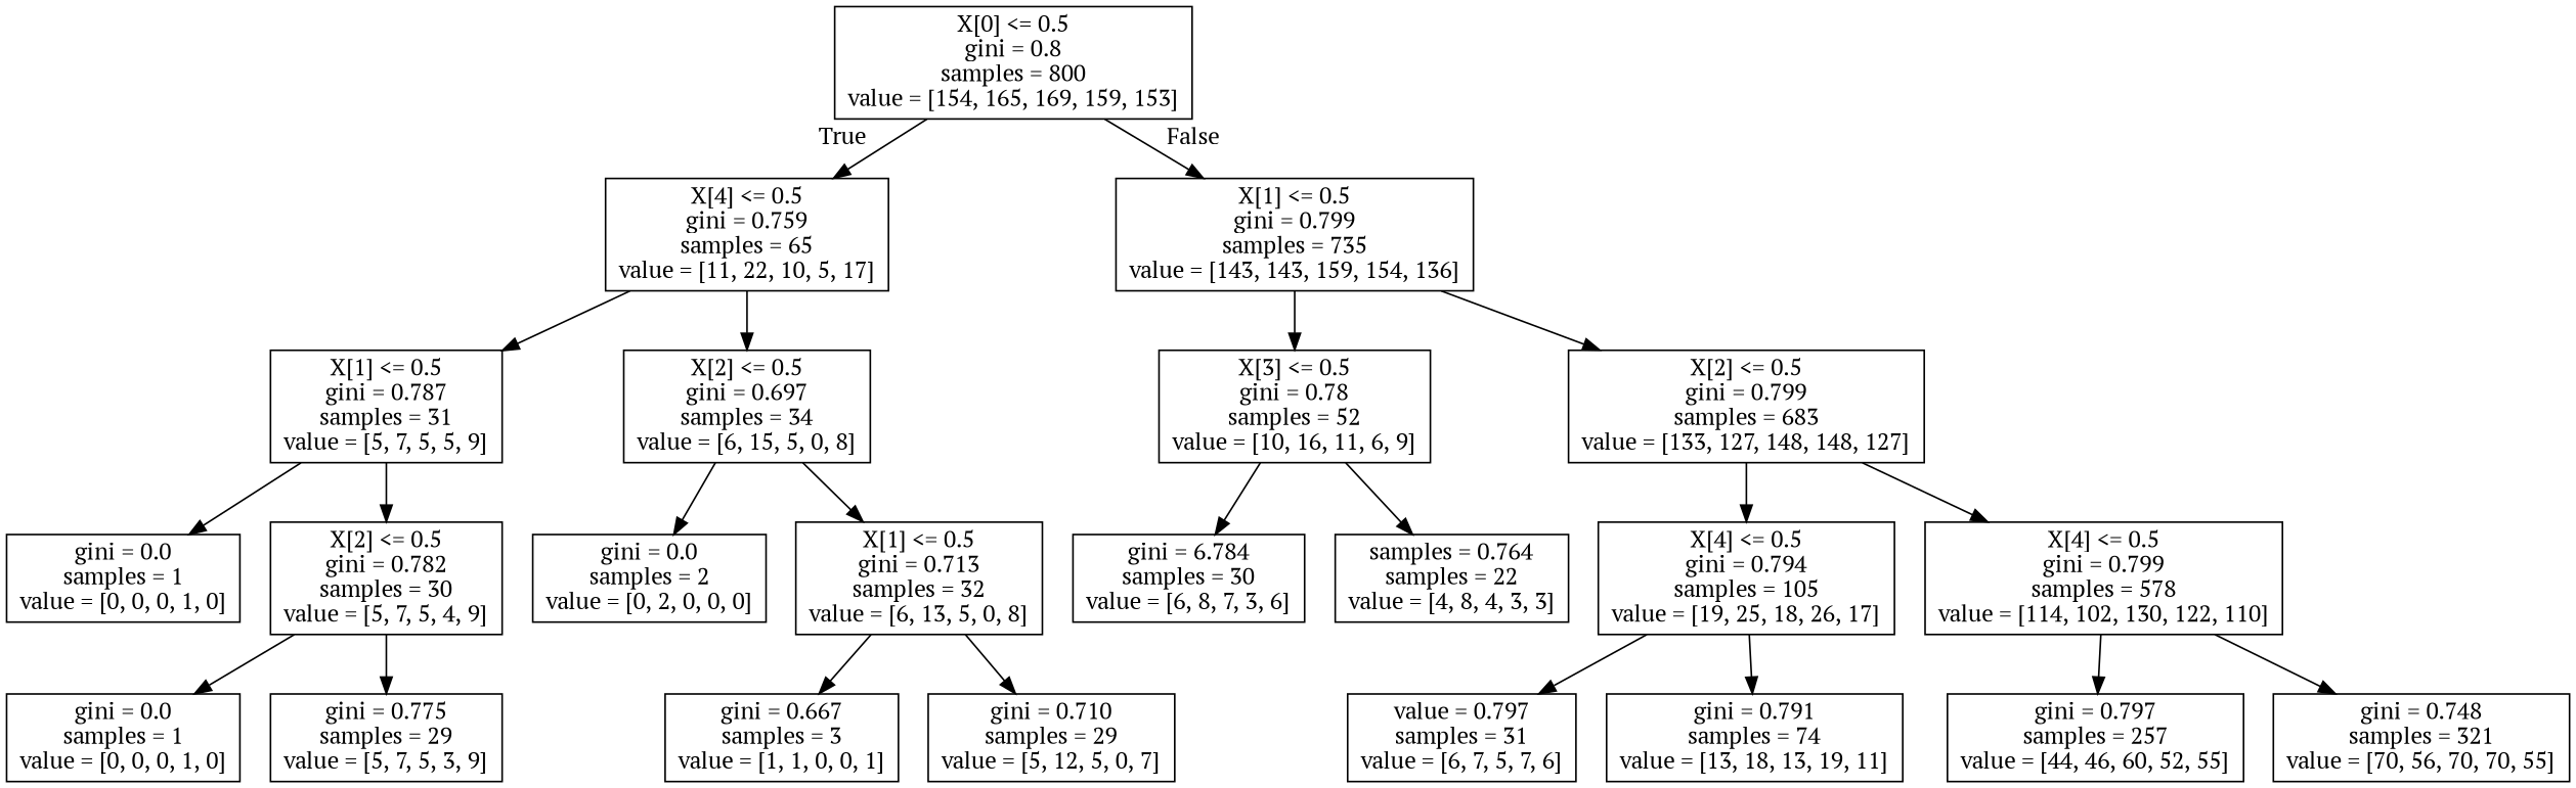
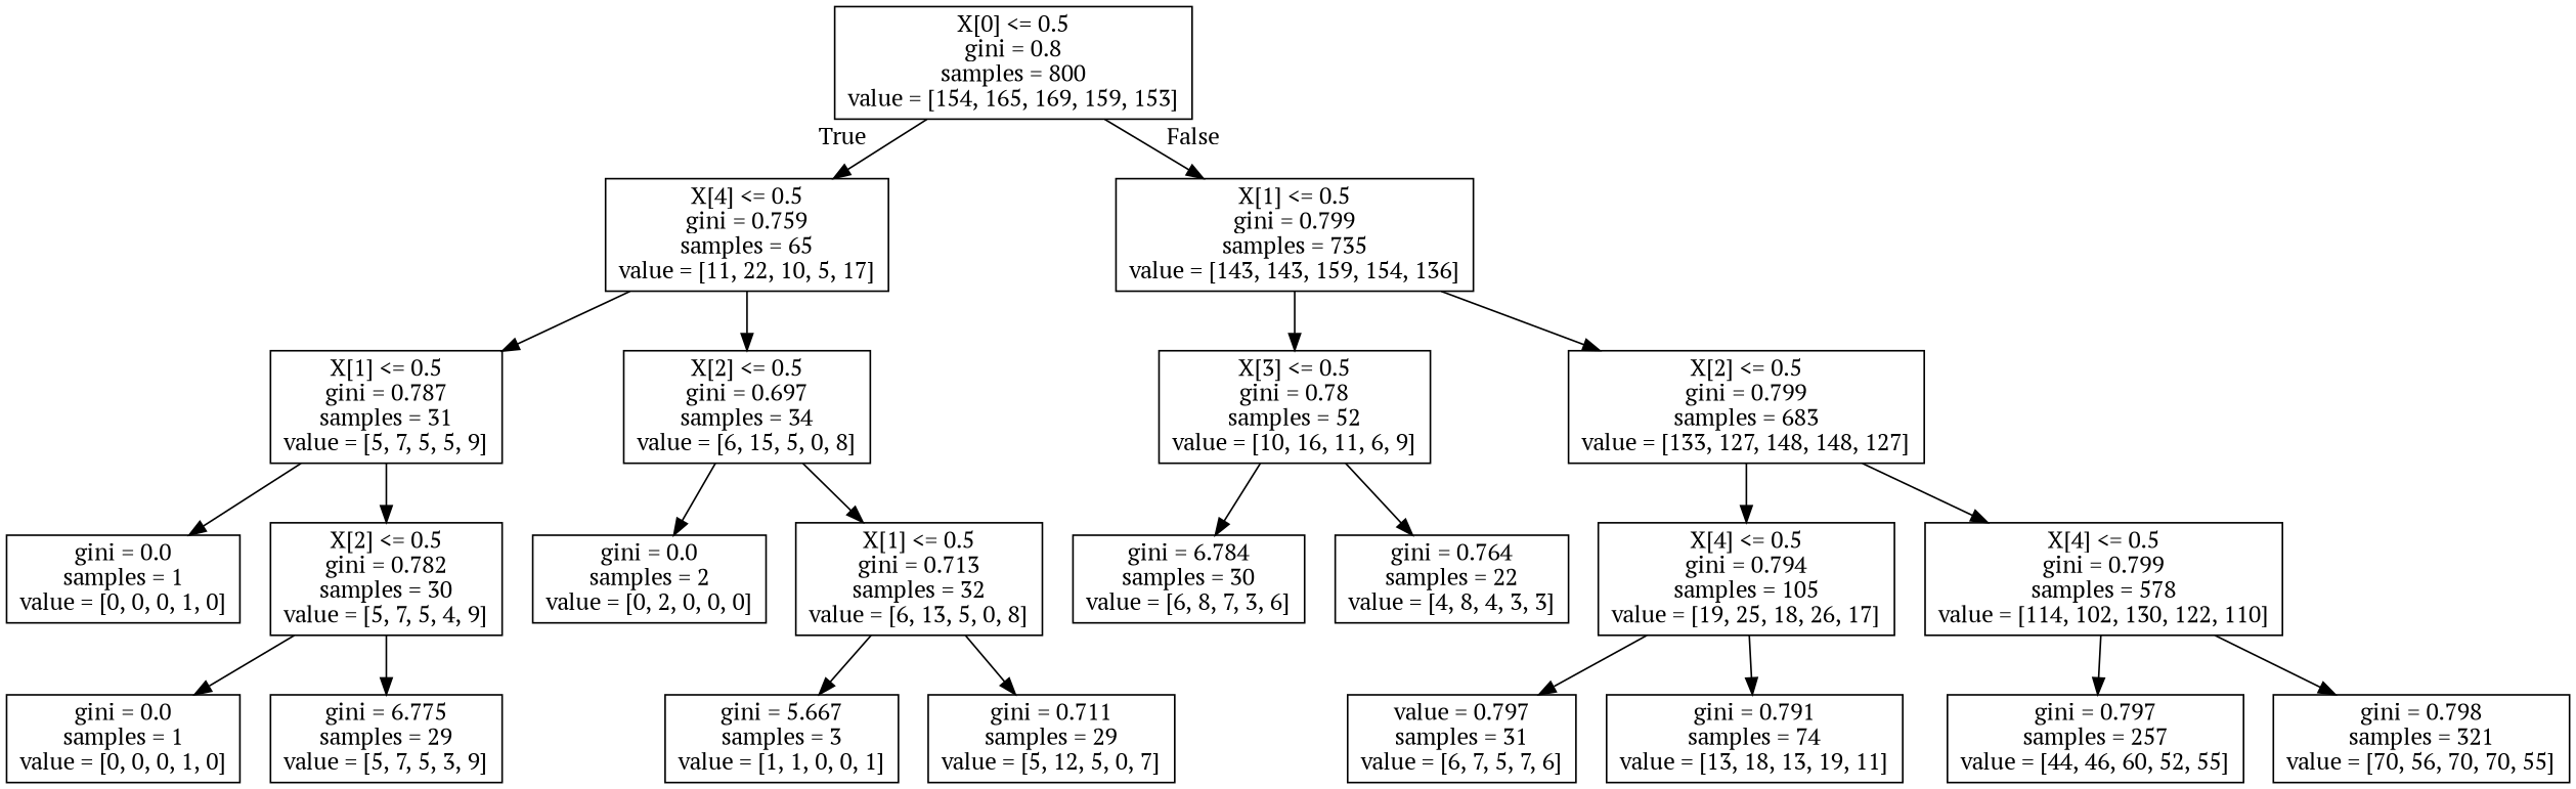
  digraph {
    fontname="PT Serif"
    node [fontname="PT Serif" shape=box]
    edge [fontname="PT Serif"]
    n1 [label="X[0] <= 0.5\ngini = 0.8\nsamples = 800\nvalue = [154, 165, 169, 159, 153]"]
    n2 [label="X[4] <= 0.5\ngini = 0.759\nsamples = 65\nvalue = [11, 22, 10, 5, 17]"]
    n3 [label="X[1] <= 0.5\ngini = 0.799\nsamples = 735\nvalue = [143, 143, 159, 154, 136]"]
    n4 [label="X[1] <= 0.5\ngini = 0.787\nsamples = 31\nvalue = [5, 7, 5, 5, 9]"]
    n5 [label="X[2] <= 0.5\ngini = 0.697\nsamples = 34\nvalue = [6, 15, 5, 0, 8]"]
    n6 [label="X[3] <= 0.5\ngini = 0.78\nsamples = 52\nvalue = [10, 16, 11, 6, 9]"]
    n7 [label="X[2] <= 0.5\ngini = 0.799\nsamples = 683\nvalue = [133, 127, 148, 148, 127]"]
    n8 [label="gini = 0.0\nsamples = 1\nvalue = [0, 0, 0, 1, 0]"]
    n9 [label="X[2] <= 0.5\ngini = 0.782\nsamples = 30\nvalue = [5, 7, 5, 4, 9]"]
    n10 [label="gini = 0.0\nsamples = 2\nvalue = [0, 2, 0, 0, 0]"]
    n11 [label="X[1] <= 0.5\ngini = 0.713\nsamples = 32\nvalue = [6, 13, 5, 0, 8]"]
    n12 [label="gini = 0.0\nsamples = 1\nvalue = [0, 0, 0, 1, 0]"]
-   n13 [label="gini = 0.775\nsamples = 29\nvalue = [5, 7, 5, 3, 9]"]
-   n14 [label="gini = 0.667\nsamples = 3\nvalue = [1, 1, 0, 0, 1]"]
-   n15 [label="gini = 0.710\nsamples = 29\nvalue = [5, 12, 5, 0, 7]"]
+   n13 [label="gini = 6.775\nsamples = 29\nvalue = [5, 7, 5, 3, 9]"]
+   n14 [label="gini = 5.667\nsamples = 3\nvalue = [1, 1, 0, 0, 1]"]
+   n15 [label="gini = 0.711\nsamples = 29\nvalue = [5, 12, 5, 0, 7]"]
    n16 [label="gini = 6.784\nsamples = 30\nvalue = [6, 8, 7, 3, 6]"]
-   n17 [label="samples = 0.764\nsamples = 22\nvalue = [4, 8, 4, 3, 3]"]
+   n17 [label="gini = 0.764\nsamples = 22\nvalue = [4, 8, 4, 3, 3]"]
    n18 [label="X[4] <= 0.5\ngini = 0.794\nsamples = 105\nvalue = [19, 25, 18, 26, 17]"]
    n19 [label="X[4] <= 0.5\ngini = 0.799\nsamples = 578\nvalue = [114, 102, 130, 122, 110]"]
    n20 [label="value = 0.797\nsamples = 31\nvalue = [6, 7, 5, 7, 6]"]
    n21 [label="gini = 0.791\nsamples = 74\nvalue = [13, 18, 13, 19, 11]"]
    n22 [label="gini = 0.797\nsamples = 257\nvalue = [44, 46, 60, 52, 55]"]
-   n23 [label="gini = 0.748\nsamples = 321\nvalue = [70, 56, 70, 70, 55]"]
+   n23 [label="gini = 0.798\nsamples = 321\nvalue = [70, 56, 70, 70, 55]"]
    n1 -> n2 [headlabel=True labelangle=45 labeldistance=2.5]
    n1 -> n3 [headlabel=False labelangle=-45 labeldistance=2.5]
    n2 -> n4
    n2 -> n5
    n3 -> n6
    n3 -> n7
    n4 -> n8
    n4 -> n9
    n5 -> n10
    n5 -> n11
    n6 -> n16
    n6 -> n17
    n7 -> n18
    n7 -> n19
    n9 -> n12
    n9 -> n13
    n11 -> n14
    n11 -> n15
    n18 -> n20
    n18 -> n21
    n19 -> n22
    n19 -> n23
  }
